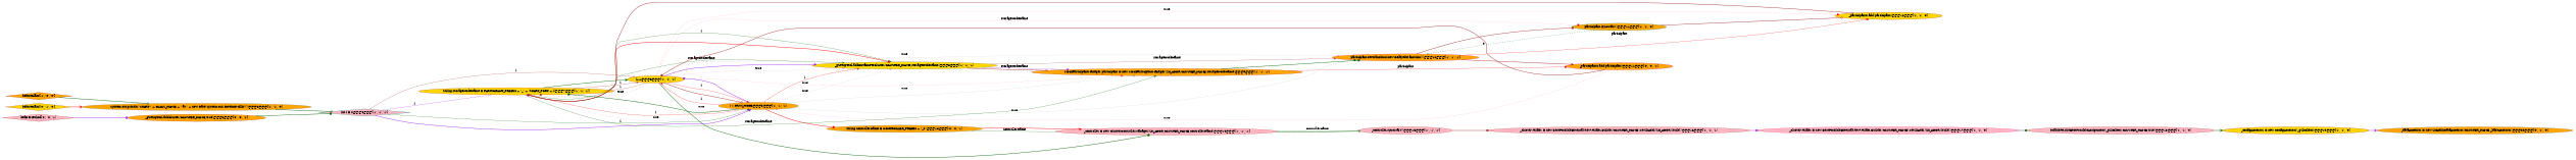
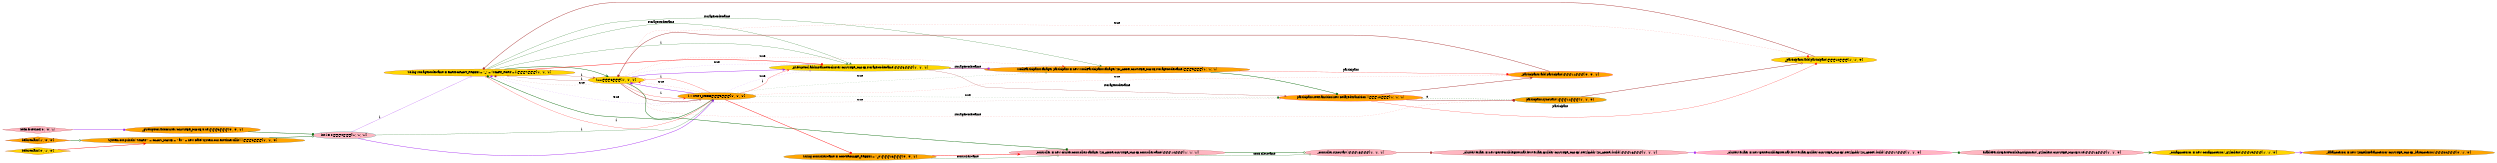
  digraph {
    rankdir=LR
    node [color=brown fillcolor=orange shape=ellipse style=filled]
    edge [arrowhead=box color=darkgreen style=bold]
    n1 [color=gray40 label="System.out.println(\"START \" + CLASS_NAME + \" at \" + new Date(System.currentTimeMillis()))@@@3@@@['1', '1', '0']"]
-   n2 [color=teal fillcolor=lightpink label="int i = 0@@@4@@@['1', '1', '1']" shape=diamond]
+   n2 [color=teal fillcolor=lightpink label="int i = 0@@@4@@@['1', '1', '1']"]
    n3 [fillcolor=gold label="String storageNodeName = PARTICIPANT_PREFIX + \"_\" + (START_PORT + i)@@@7@@@['1', '1', '1']"]
    n4 [fillcolor=gold label="i++@@@6@@@['1', '1', '1']"]
    n5 [color=gray40 label="i < NUM_NODE@@@5@@@['1', '1', '1']"]
    n6 [label="MockParticipantManager participant = new MockParticipantManager(ZK_ADDR,CLUSTER_NAME,storageNodeName)@@@9@@@['1', '1', '1']"]
    n7 [color=deeppink label="participant.setTransition(new DelayedTransition())@@@10@@@['1', '1', '1']"]
    n8 [color=deeppink label="_participants.add(participant)@@@11@@@['0', '0', '1']"]
    n9 [color=teal label="participant.syncStart()@@@11@@@['1', '1', '0']"]
    n10 [fillcolor=gold label="_participants.add(participant)@@@12@@@['1', '1', '0']"]
    n11 [fillcolor=gold label="beforeClass['0', '1', '0']" shape=diamond]
    n12 [color=gray40 fillcolor=gold label="_gSetupTool.addInstanceToCluster(CLUSTER_NAME,storageNodeName)@@@8@@@['1', '1', '1']"]
    n13 [fillcolor=lightpink label="_controller = new ClusterControllerManager(ZK_ADDR,CLUSTER_NAME,controllerName)@@@14@@@['1', '1', '1']"]
    n14 [fillcolor=gold label="_configAccessor = new ConfigAccessor(_gZkClient)@@@19@@@['1', '1', '0']"]
    n15 [color=gray40 label="_dataAccessor = new ZKHelixDataAccessor(CLUSTER_NAME,_baseAccessor)@@@20@@@['0', '1', '0']"]
    n16 [fillcolor=lightpink label="beforeMethod['0', '0', '1']" shape=diamond]
    n17 [label="_gSetupTool.addCluster(CLUSTER_NAME,true)@@@3@@@['0', '0', '1']"]
    n18 [color=gray40 label="String controllerName = CONTROLLER_PREFIX + \"_0\"@@@13@@@['0', '0', '1']"]
    n19 [fillcolor=lightpink label="_controller.syncStart()@@@15@@@['1', '1', '1']"]
    n20 [fillcolor=lightpink label="enablePersistBestPossibleAssignment(_gZkClient,CLUSTER_NAME,true)@@@18@@@['1', '1', '0']"]
    n21 [label="beforeClass['1', '0', '0']" shape=diamond]
    n22 [fillcolor=lightpink label="_clusterVerifier = new BestPossibleExternalViewVerifier.Builder(CLUSTER_NAME).setZkAddr(ZK_ADDR).build()@@@16@@@['1', '1', '1']"]
    n23 [color=deeppink fillcolor=lightpink label="_clusterVerifier = new BestPossibleExternalViewVerifier.Builder(CLUSTER_NAME).setZkAddr(ZK_ADDR).build()@@@17@@@['1', '1', '0']"]
    n1 -> n2 [arrowhead=odot]
    n2 -> n3 [arrowhead=odot color=purple label=i style=solid]
-   n2 -> n4 [arrowhead=odot color=brown label=i style=solid]
    n2 -> n5 [label=i style=solid]
    n2 -> n5 [arrowhead=vee color=purple]
    n3 -> n4 [arrowhead=vee]
    n3 -> n4 [arrowhead=vee color=brown label=i style=solid]
    n3 -> n6 [arrowhead=vee label=storageNodeName style=solid]
    n3 -> n12 [color=red]
    n3 -> n12 [arrowhead=vee label=storageNodeName style=solid]
    n3 -> n12 [arrowhead=vee label=i style=solid]
    n4 -> n3 [arrowhead=odot color=brown label=i style=solid]
    n4 -> n3 [color=brown label=true style=dotted]
    n4 -> n5 [arrowhead=vee color=red label=i style=solid]
    n4 -> n5 [arrowhead=odot color=brown]
    n4 -> n6 [arrowhead=vee color=red label=true style=dotted]
    n4 -> n7 [arrowhead=odot color=brown label=true style=dotted]
    n4 -> n9 [color=red label=storageNodeName style=dotted]
    n4 -> n10 [color=red label=true style=dotted]
    n4 -> n12 [arrowhead=vee color=purple]
    n4 -> n12 [arrowhead=odot color=purple label=true style=dotted]
    n4 -> n13
    n5 -> n3
    n5 -> n3 [arrowhead=odot color=red label=i style=solid]
    n5 -> n3 [color=purple label=true style=dotted]
    n5 -> n4 [arrowhead=odot color=red label=i style=solid]
    n5 -> n4 [arrowhead=vee color=red label=true style=dotted]
    n5 -> n4 [color=purple]
    n5 -> n6 [arrowhead=odot label=true style=dotted]
    n5 -> n7 [label=true style=dotted]
-   n8 -> n5 [arrowhead=odot color=red label=true style=dotted]
+   n5 -> n8 [arrowhead=odot color=red label=true style=dotted]
    n5 -> n12 [arrowhead=odot color=purple label=true style=dotted]
    n5 -> n12 [arrowhead=vee color=red label=i style=solid]
    n5 -> n18 [color=red]
    n6 -> n7
    n6 -> n8 [color=red label=participant style=solid]
    n7 -> n8 [arrowhead=vee color=brown]
    n7 -> n9 [color=brown]
    n7 -> n10 [color=red label=participant style=solid]
    n8 -> n4 [color=brown]
    n9 -> n7 [arrowhead=odot label=0 style=dashed]
    n9 -> n10 [arrowhead=odot color=brown]
    n10 -> n3 [color=brown]
    n11 -> n1 [arrowhead=vee color=red]
    n12 -> n6 [arrowhead=odot color=brown]
    n12 -> n6 [color=purple label=storageNodeName style=solid]
    n12 -> n7 [arrowhead=vee color=brown label=storageNodeName style=solid]
    n13 -> n19 [arrowhead=odot label=controllerName style=solid]
    n13 -> n19 [arrowhead=odot]
    n14 -> n15 [arrowhead=vee color=purple]
    n16 -> n17 [color=purple]
    n17 -> n2
    n18 -> n13 [arrowhead=odot label=controllerName style=solid]
    n18 -> n13 [arrowhead=vee color=red]
    n19 -> n22 [color=brown]
    n20 -> n14 [arrowhead=vee]
    n21 -> n1 [arrowhead=odot]
    n22 -> n23 [color=purple]
    n23 -> n20
  }
